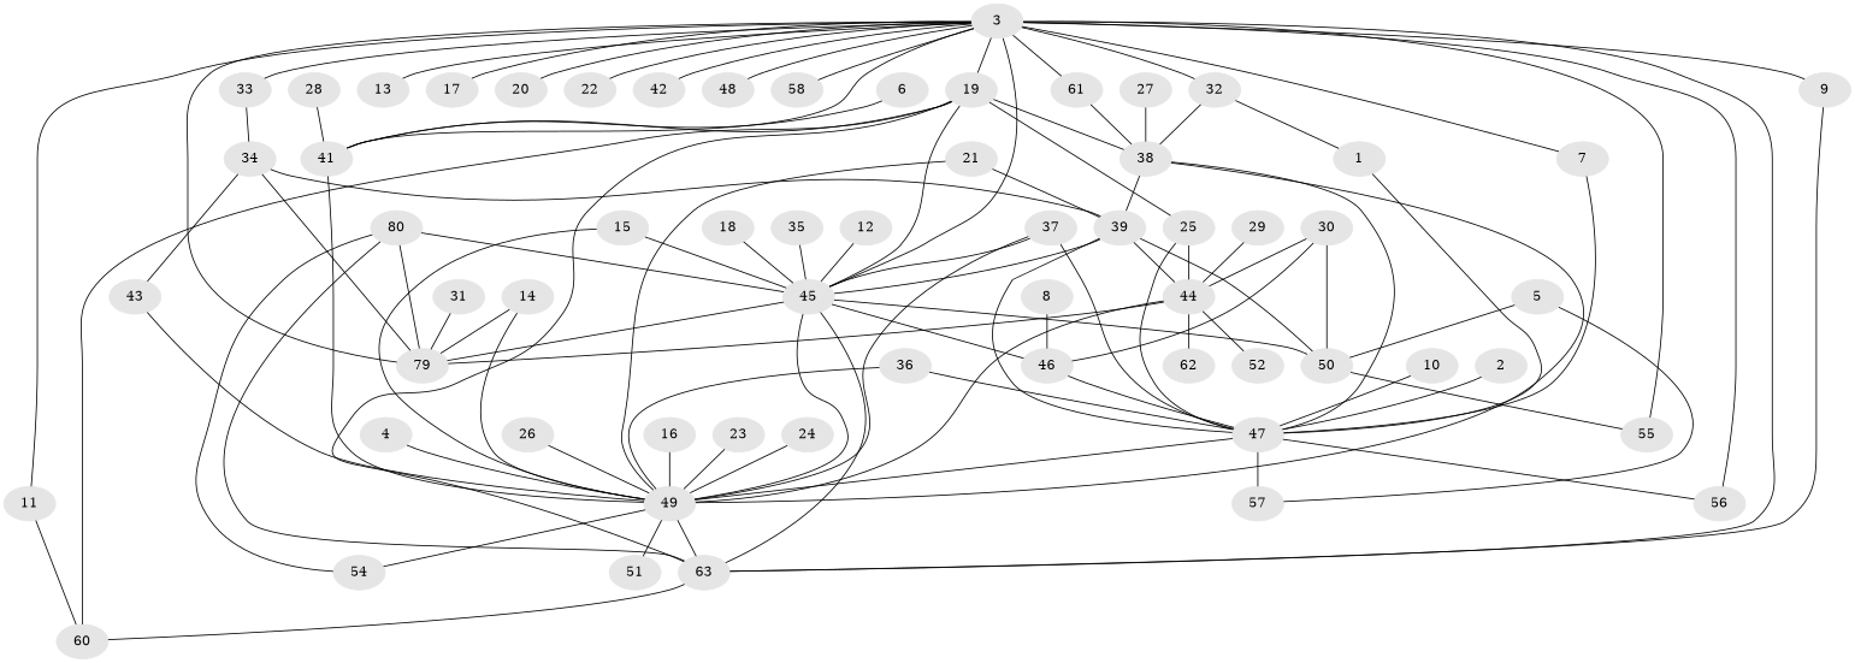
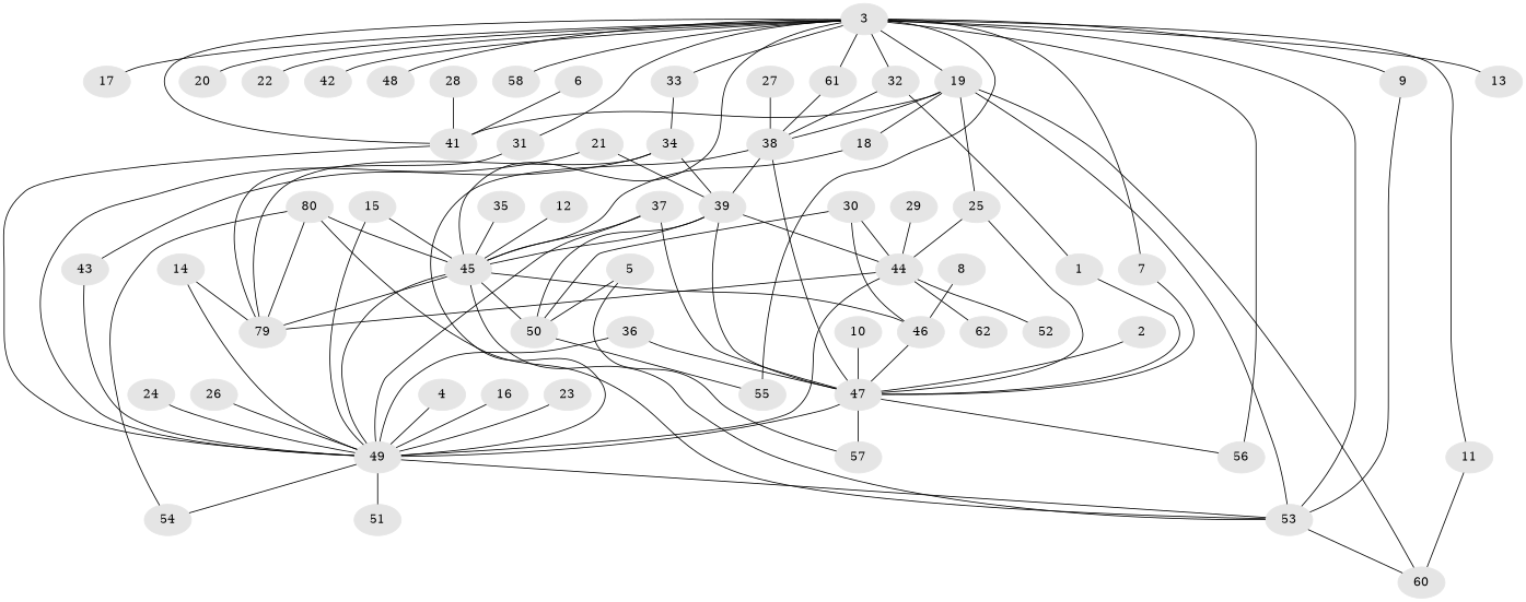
  graph {
    node [color=gray90 style=filled]
    edge [weight=1.0]
    1
    47
    56
    49
    57
    2
    3
    7
    9
    11
    13
    17
    19
    20
    22
    32
    33
    41
    42
    45
    48
-   53 [label=63]
+   53
    55
    58
    n25 [label=79]
    61
    60
    38
    25
    34
    39
    50
    46
    4
    54
    51
    5
    6
    8
    10
    12
    14
    15
    16
    18
    44
    21
    23
    24
    52
    62
    26
    27
    28
    29
    30
    31
    43
    35
    36
    37
    n62 [label=80]
    1 -- 47
    47 -- 56
    47 -- 49 [weight=2.0]
    47 -- 57 [weight=2.0]
    49 -- 53 [weight=2.0]
    49 -- 54
    49 -- 51
    2 -- 47
    3 -- 56 [weight=2.0]
    3 -- 7
    3 -- 9 [weight=2.0]
    3 -- 11
    3 -- 13
    3 -- 17
    3 -- 19
    3 -- 20
    3 -- 22
    3 -- 32
    3 -- 33
    3 -- 41
    3 -- 42
    3 -- 45 [weight=2.0]
    3 -- 48
    3 -- 53 [weight=2.0]
    3 -- 55
    3 -- 58
-   3 -- n25
+   3 -- 31
    3 -- 61
    7 -- 47
    9 -- 53
    11 -- 60
    19 -- 41
-   19 -- 45
+   19 -- 18
    19 -- 53
    19 -- 60
    19 -- 38
    19 -- 25
    32 -- 1
    32 -- 38
    33 -- 34
    41 -- 49
    45 -- 49
    45 -- 53
    45 -- n25
    45 -- 50
    45 -- 46
    53 -- 60
    61 -- 38
    38 -- 47
    38 -- 49
    38 -- 39
    25 -- 47
    25 -- 44
    34 -- n25
    34 -- 39
    34 -- 43
    39 -- 47
    39 -- 45
    39 -- 50
    39 -- 44
    50 -- 55
    46 -- 47
    4 -- 49
    5 -- 57
    5 -- 50
    6 -- 41
    8 -- 46
    10 -- 47
    12 -- 45
    14 -- 49
    14 -- n25
    15 -- 49
    15 -- 45
    16 -- 49
    18 -- 45
    44 -- 49
    44 -- n25
    44 -- 52
    44 -- 62
    21 -- 49
    21 -- 39
    23 -- 49
    24 -- 49
    26 -- 49
    27 -- 38
    28 -- 41
    29 -- 44
    30 -- 50
    30 -- 46
    30 -- 44
    31 -- n25
    43 -- 49
    35 -- 45
    36 -- 47
    36 -- 49
    37 -- 47
    37 -- 49
    37 -- 45
    n62 -- 45
    n62 -- 53
    n62 -- n25
    n62 -- 54
  }
